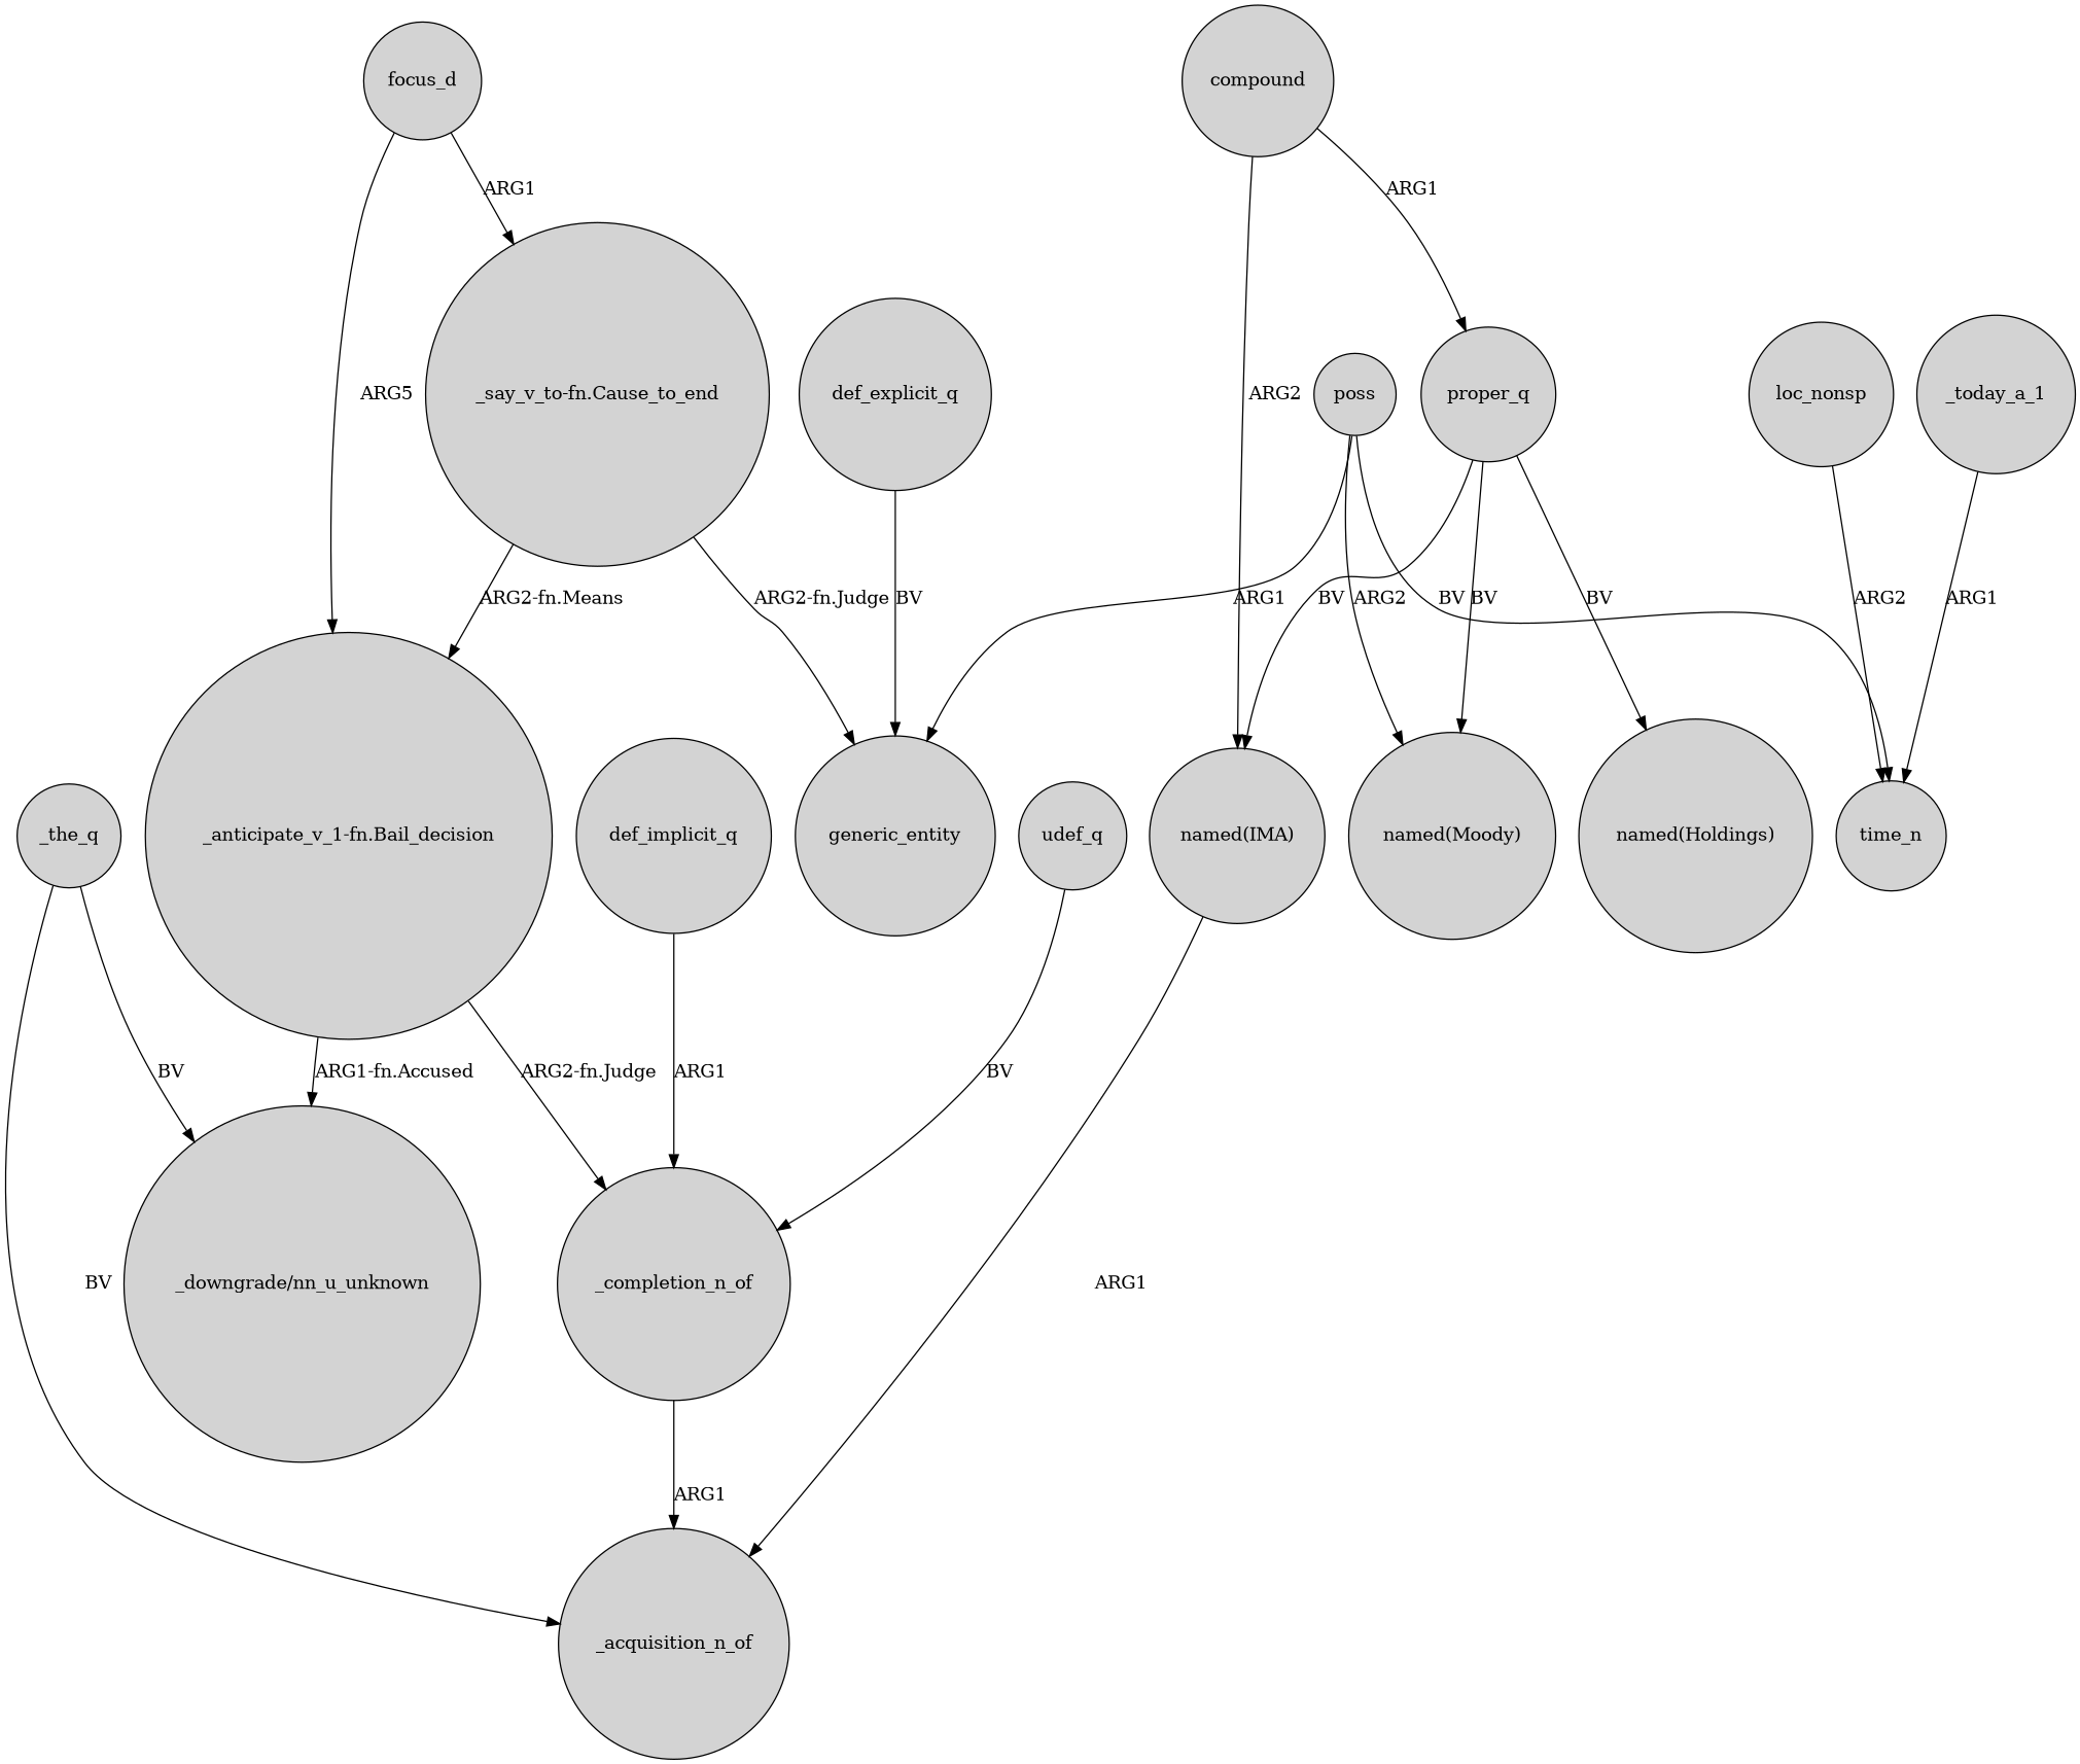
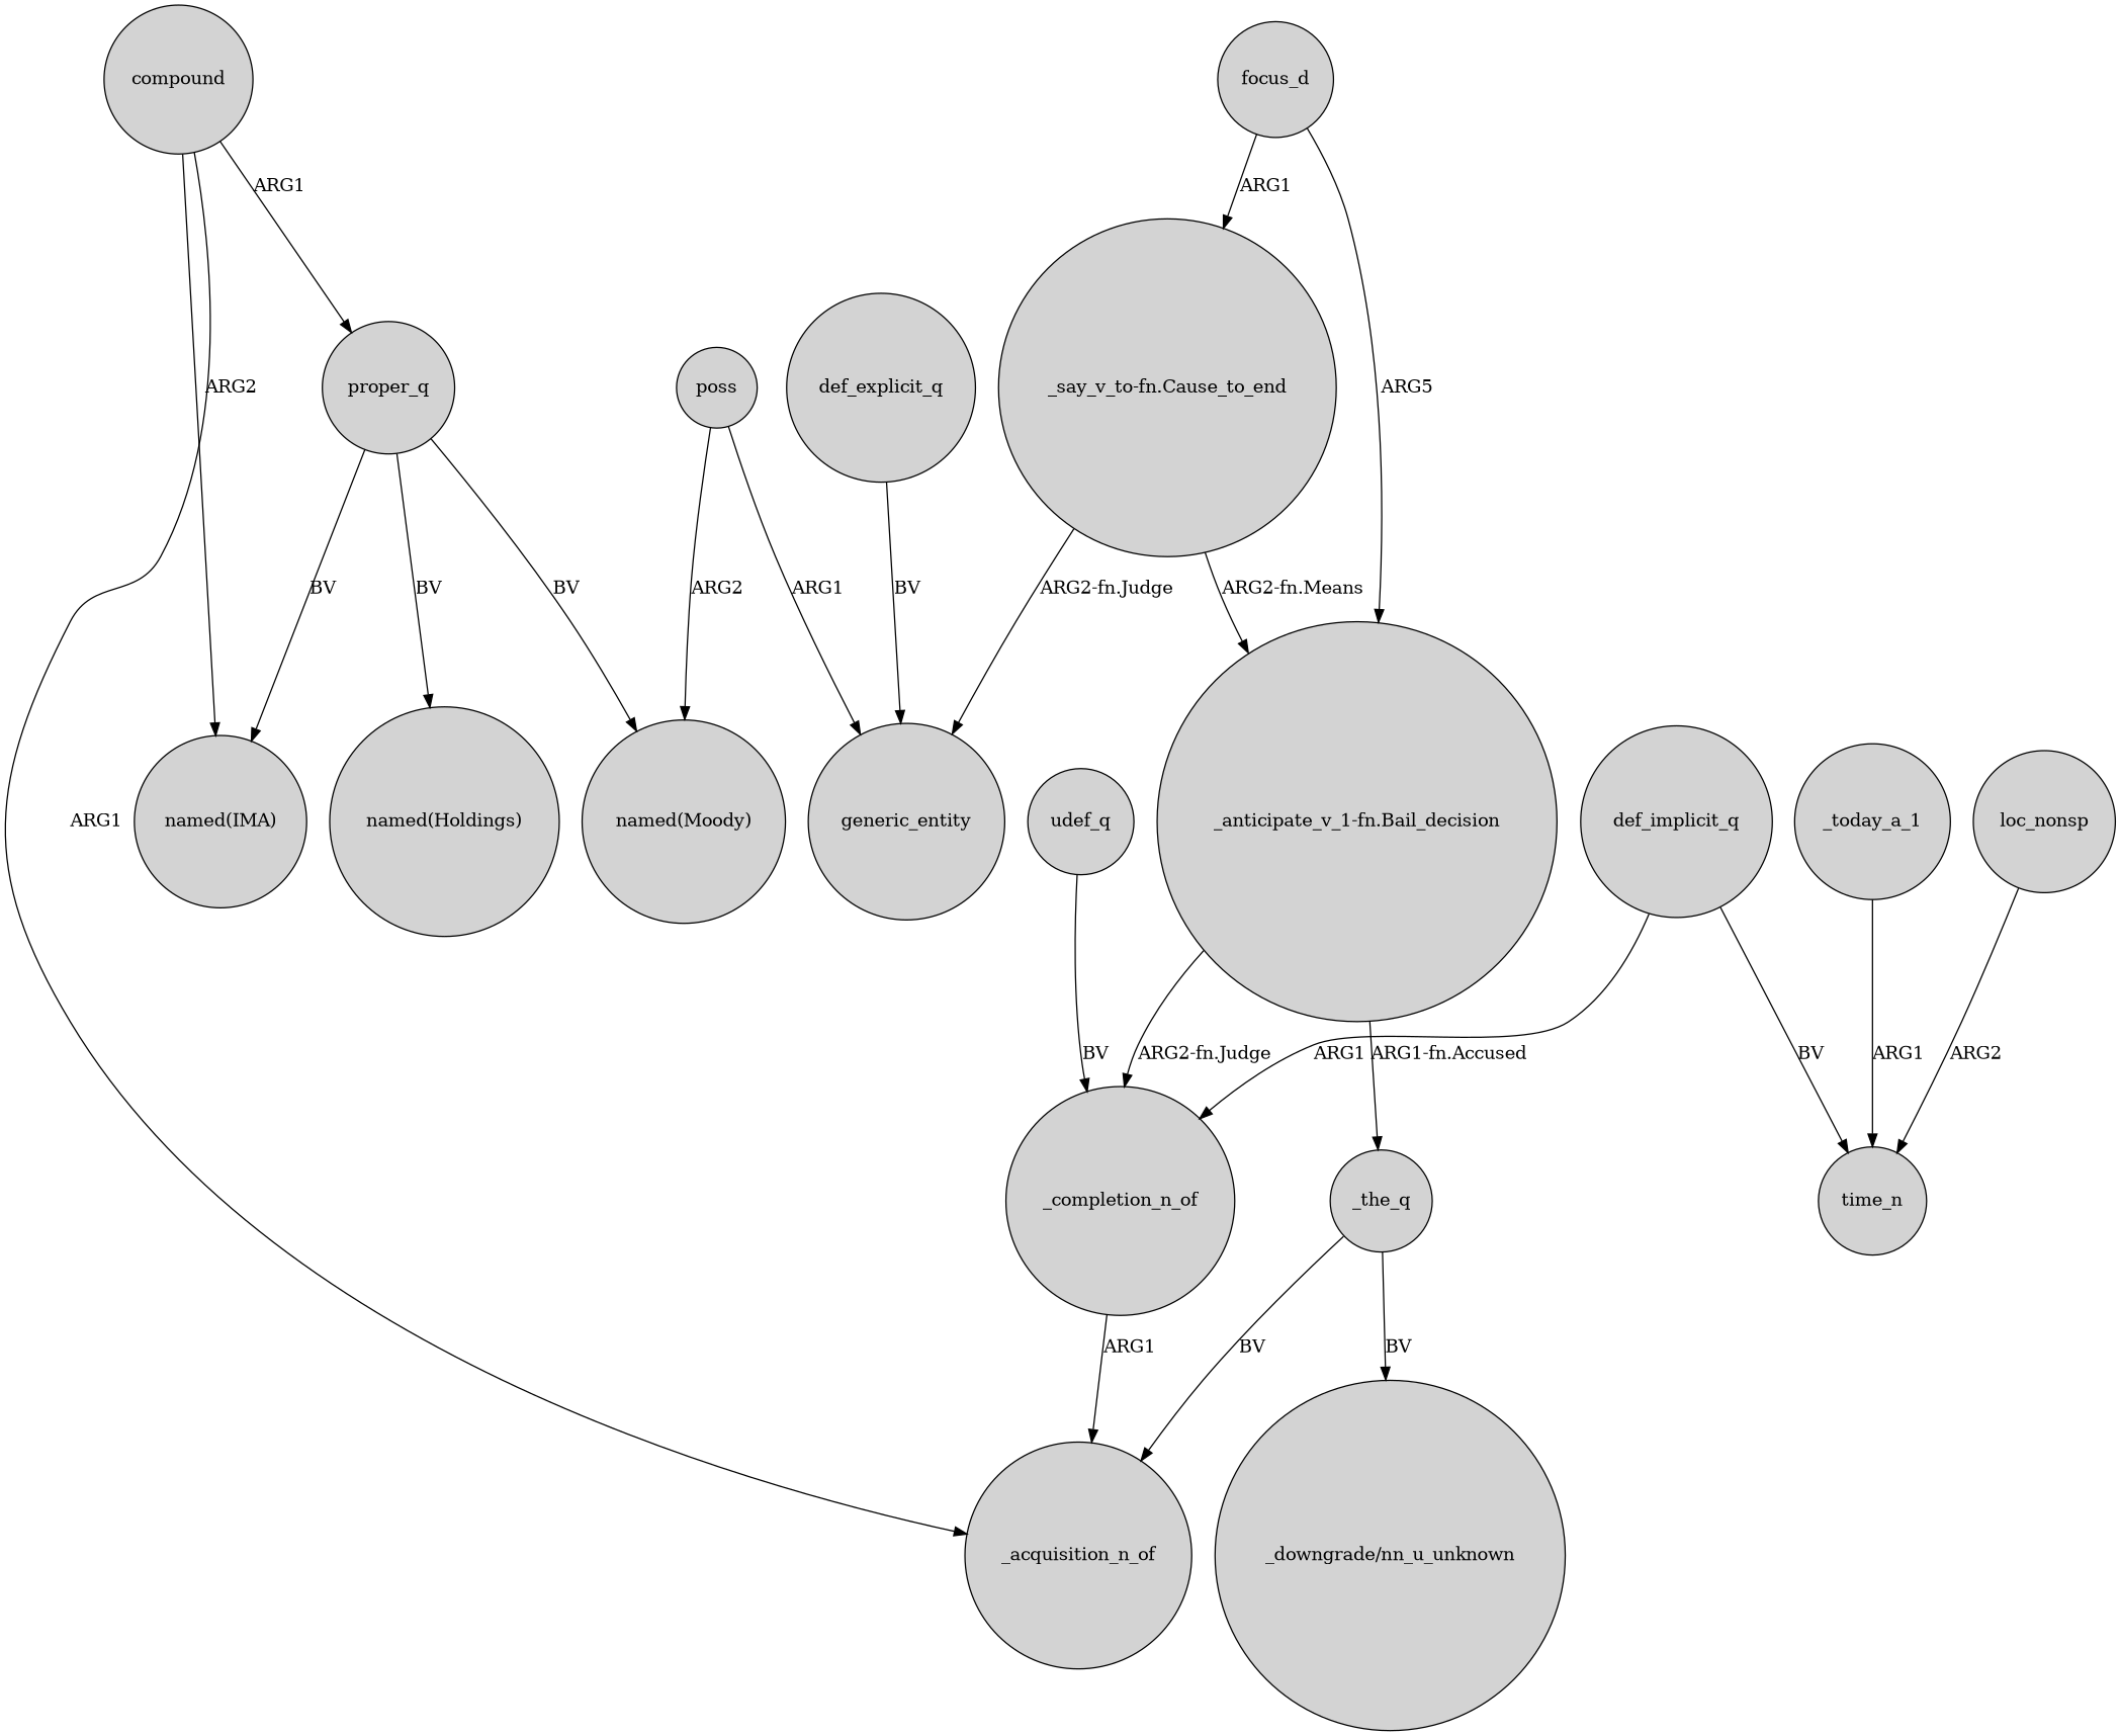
  digraph {
    node [shape=circle style=filled]
    def_explicit_q
    generic_entity
    "_say_v_to-fn.Cause_to_end"
    "_anticipate_v_1-fn.Bail_decision"
    "_downgrade/nn_u_unknown"
    _completion_n_of
    focus_d
    _the_q
    _acquisition_n_of
    poss
    "named(Moody)"
    proper_q
    "named(Holdings)"
    "named(IMA)"
    loc_nonsp
    time_n
    udef_q
    compound
    _today_a_1
    def_implicit_q
    def_explicit_q -> generic_entity [label=BV]
    "_say_v_to-fn.Cause_to_end" -> generic_entity [label="ARG2-fn.Judge"]
    "_say_v_to-fn.Cause_to_end" -> "_anticipate_v_1-fn.Bail_decision" [label="ARG2-fn.Means"]
-   "_anticipate_v_1-fn.Bail_decision" -> "_downgrade/nn_u_unknown" [label="ARG1-fn.Accused"]
+   "_anticipate_v_1-fn.Bail_decision" -> _the_q [label="ARG1-fn.Accused"]
    "_anticipate_v_1-fn.Bail_decision" -> _completion_n_of [label="ARG2-fn.Judge"]
    _completion_n_of -> _acquisition_n_of [label=ARG1]
    focus_d -> "_say_v_to-fn.Cause_to_end" [label=ARG1]
    focus_d -> "_anticipate_v_1-fn.Bail_decision" [label=ARG5]
    _the_q -> "_downgrade/nn_u_unknown" [label=BV]
    _the_q -> _acquisition_n_of [label=BV]
    poss -> generic_entity [label=ARG1]
    poss -> "named(Moody)" [label=ARG2]
    proper_q -> "named(Moody)" [label=BV]
    proper_q -> "named(Holdings)" [label=BV]
    proper_q -> "named(IMA)" [label=BV]
    loc_nonsp -> time_n [label=ARG2]
    udef_q -> _completion_n_of [label=BV]
-   "named(IMA)" -> _acquisition_n_of [label=ARG1]
+   compound -> _acquisition_n_of [label=ARG1]
    compound -> proper_q [label=ARG1]
    compound -> "named(IMA)" [label=ARG2]
    _today_a_1 -> time_n [label=ARG1]
    def_implicit_q -> _completion_n_of [label=ARG1]
-   poss -> time_n [label=BV]
+   def_implicit_q -> time_n [label=BV]
  }
